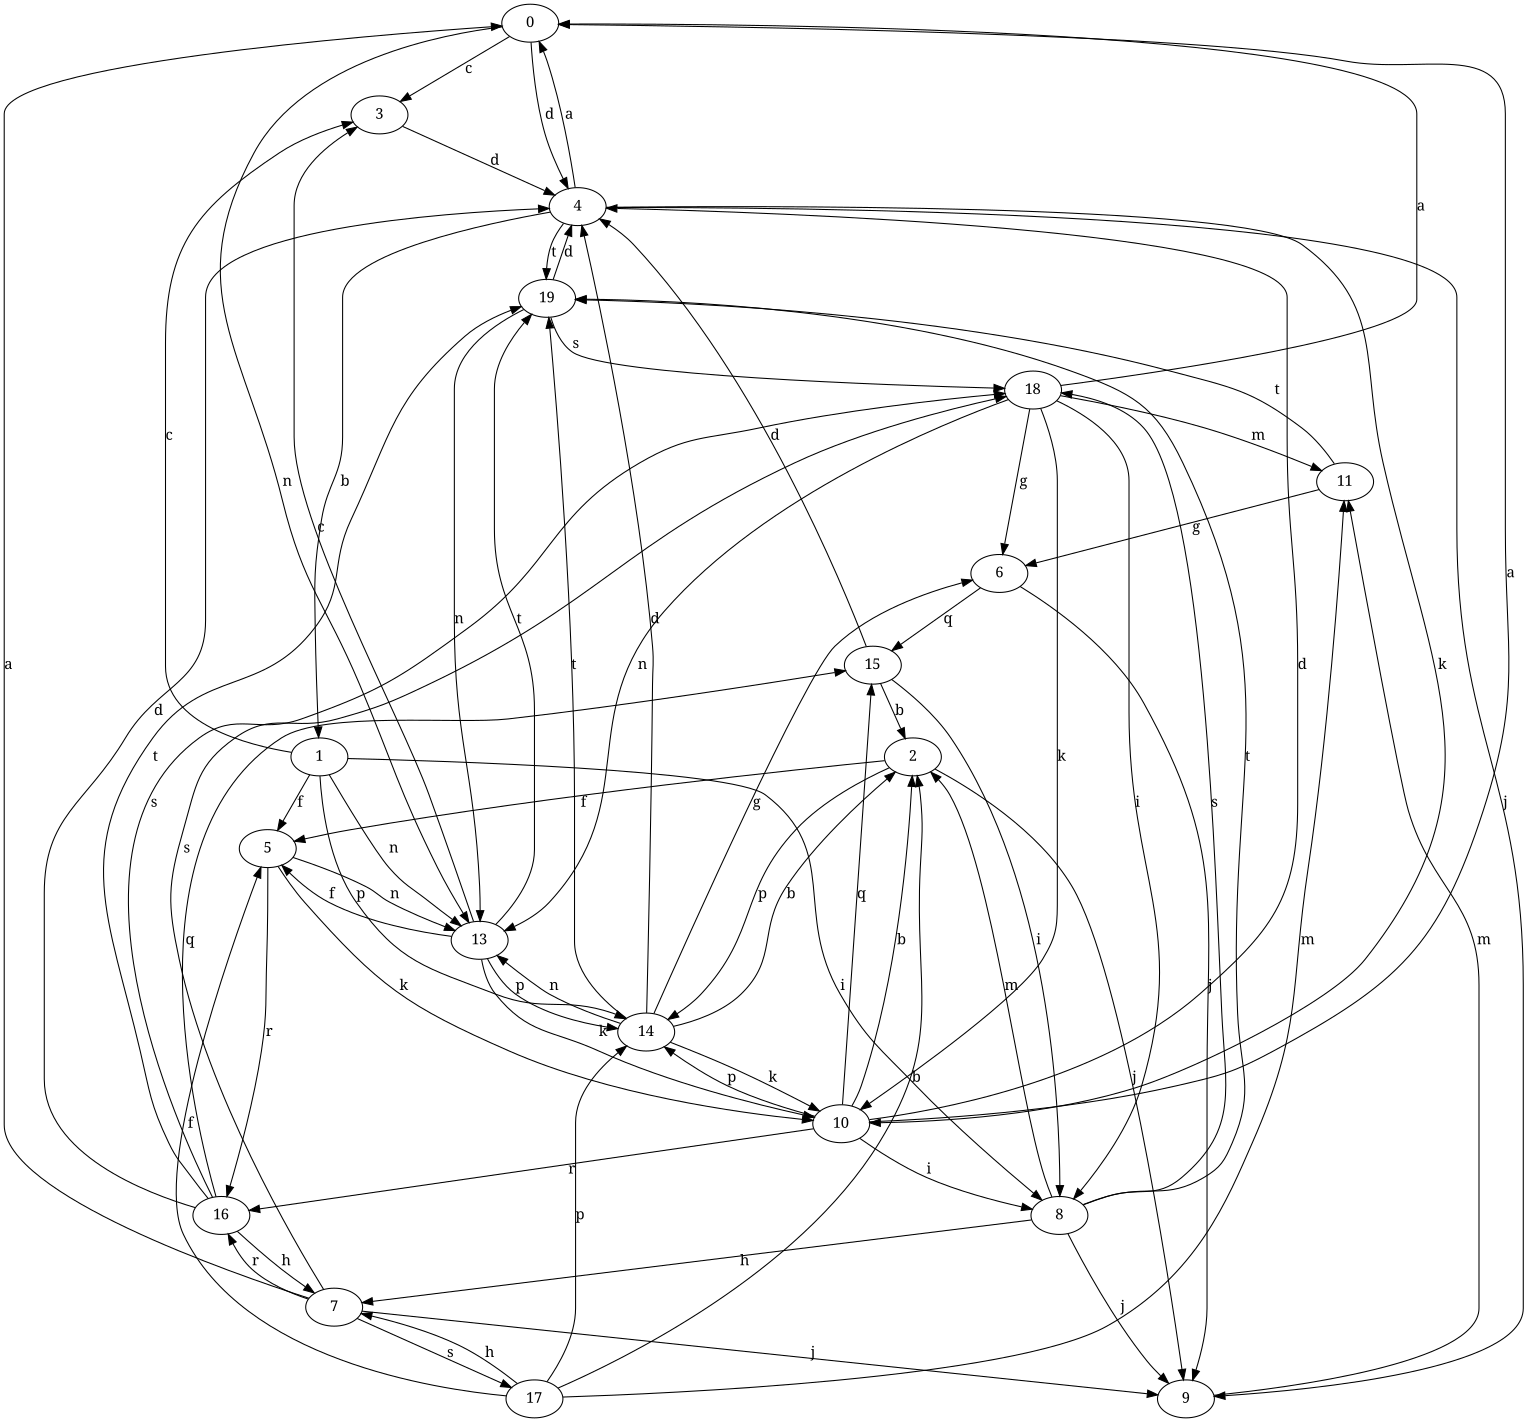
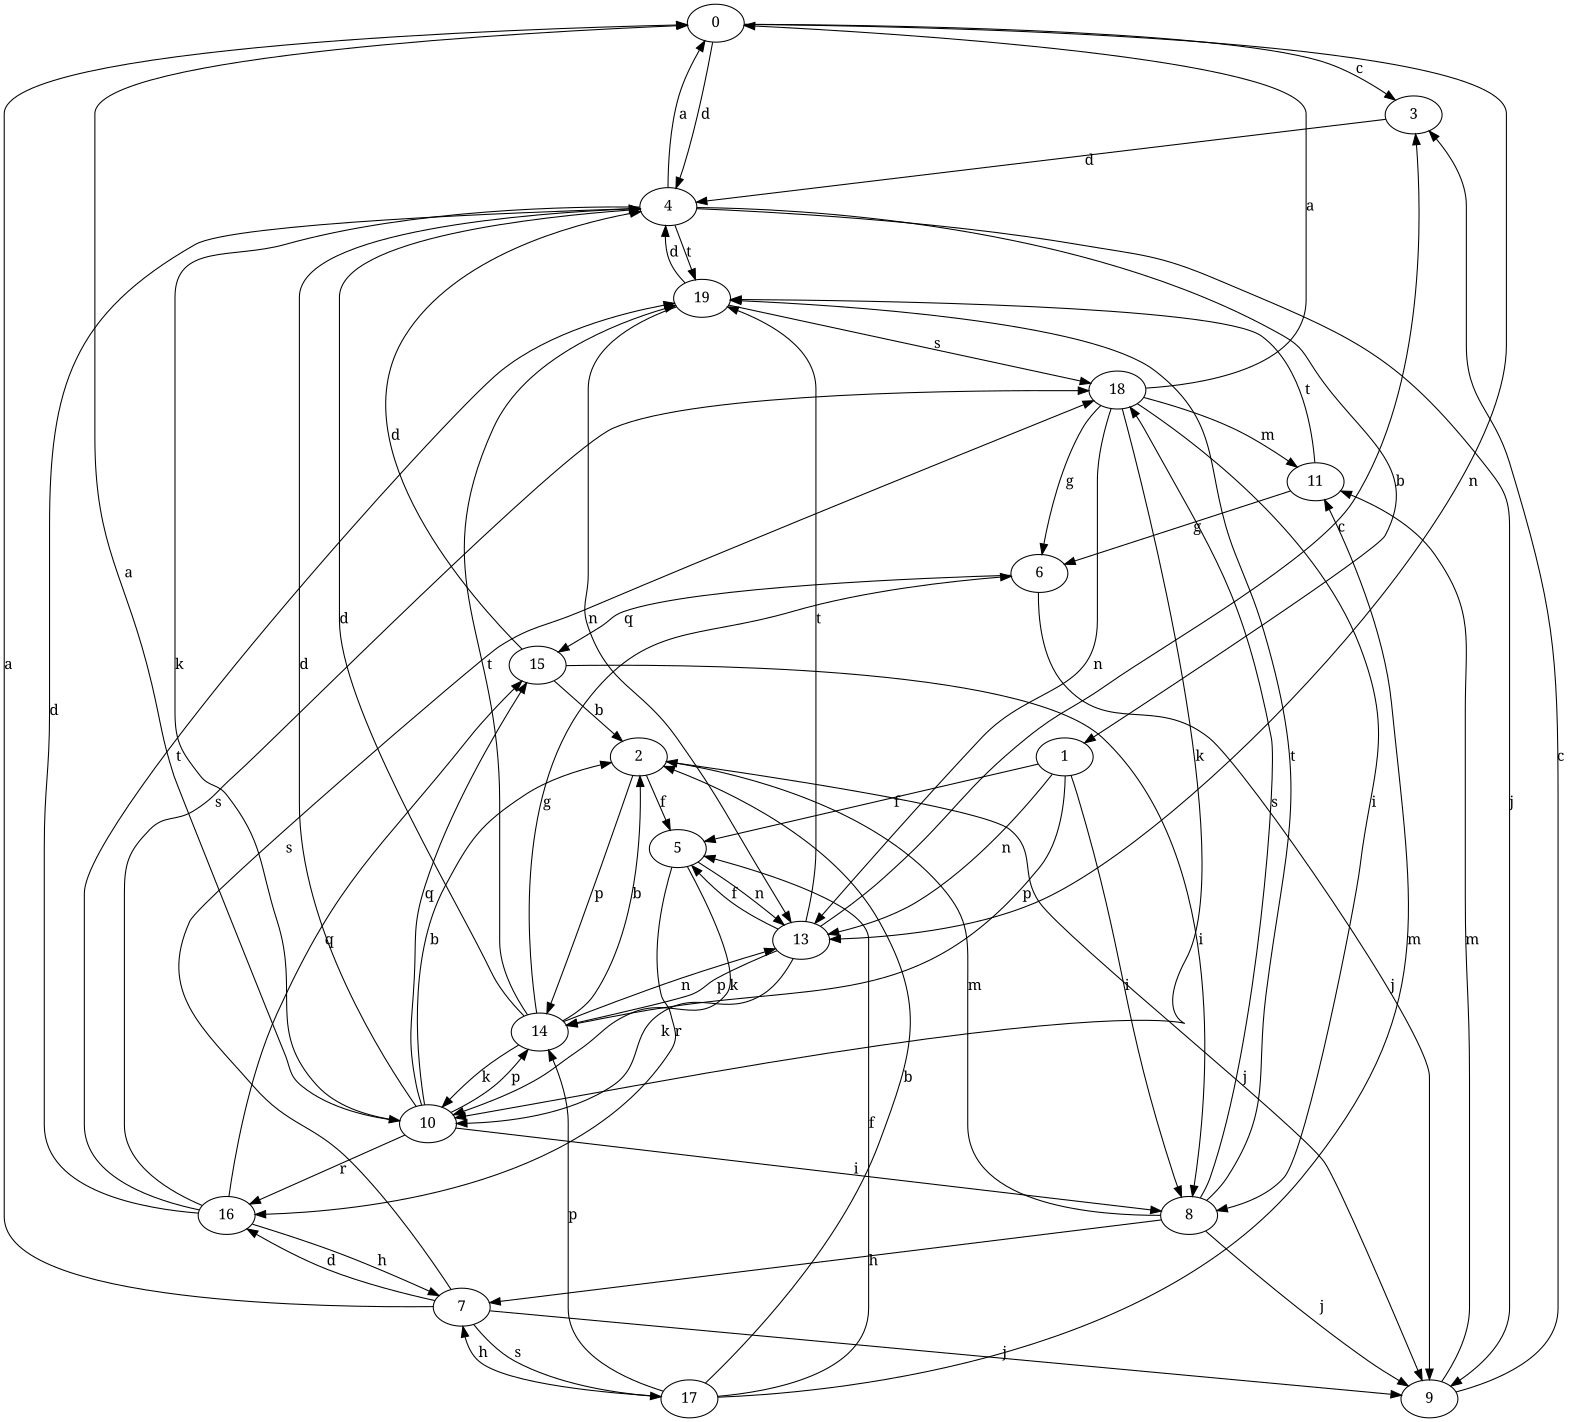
  strict digraph {
    fontname="Noto Serif"
    node [fontname="Noto Serif"]
    edge [fontname="Noto Serif"]
    0
    3
    4
    13
    1
    9
    10
    19
    5
    14
    8
    16
    2
    7
    18
    6
    11
    15
    17
    0 -> 3 [label=c]
    0 -> 4 [label=d]
    0 -> 13 [label=n]
    3 -> 4 [label=d]
    4 -> 0 [label=a]
    4 -> 1 [label=b]
    4 -> 9 [label=j]
    4 -> 10 [label=k]
    4 -> 19 [label=t]
    13 -> 3 [label=c]
    13 -> 10 [label=k]
    13 -> 19 [label=t]
    13 -> 5 [label=f]
    13 -> 14 [label=p]
    1 -> 13 [label=n]
    1 -> 5 [label=f]
    1 -> 14 [label=p]
    1 -> 8 [label=i]
-   1 -> 3 [label=c]
+   9 -> 3 [label=c]
    9 -> 11 [label=m]
    10 -> 0 [label=a]
    10 -> 4 [label=d]
    10 -> 14 [label=p]
    10 -> 8 [label=i]
    10 -> 16 [label=r]
    10 -> 2 [label=b]
    10 -> 15 [label=q]
    19 -> 4 [label=d]
    19 -> 13 [label=n]
    19 -> 18 [label=s]
    5 -> 13 [label=n]
    5 -> 10 [label=k]
    5 -> 16 [label=r]
    14 -> 4 [label=d]
    14 -> 13 [label=n]
    14 -> 10 [label=k]
    14 -> 19 [label=t]
    14 -> 2 [label=b]
    14 -> 6 [label=g]
    8 -> 9 [label=j]
    8 -> 19 [label=t]
    8 -> 2 [label=m]
    8 -> 7 [label=h]
    8 -> 18 [label=s]
    16 -> 4 [label=d]
    16 -> 19 [label=t]
    16 -> 7 [label=h]
    16 -> 18 [label=s]
    16 -> 15 [label=q]
    2 -> 9 [label=j]
    2 -> 5 [label=f]
    2 -> 14 [label=p]
    7 -> 0 [label=a]
    7 -> 9 [label=j]
-   7 -> 16 [label=r]
+   7 -> 16 [label=d]
    7 -> 18 [label=s]
    7 -> 17 [label=s]
    18 -> 0 [label=a]
    18 -> 13 [label=n]
    18 -> 10 [label=k]
    18 -> 8 [label=i]
    18 -> 6 [label=g]
    18 -> 11 [label=m]
    6 -> 9 [label=j]
    6 -> 15 [label=q]
    11 -> 19 [label=t]
    11 -> 6 [label=g]
    15 -> 4 [label=d]
    15 -> 8 [label=i]
    15 -> 2 [label=b]
    17 -> 5 [label=f]
    17 -> 14 [label=p]
    17 -> 2 [label=b]
    17 -> 7 [label=h]
    17 -> 11 [label=m]
  }
